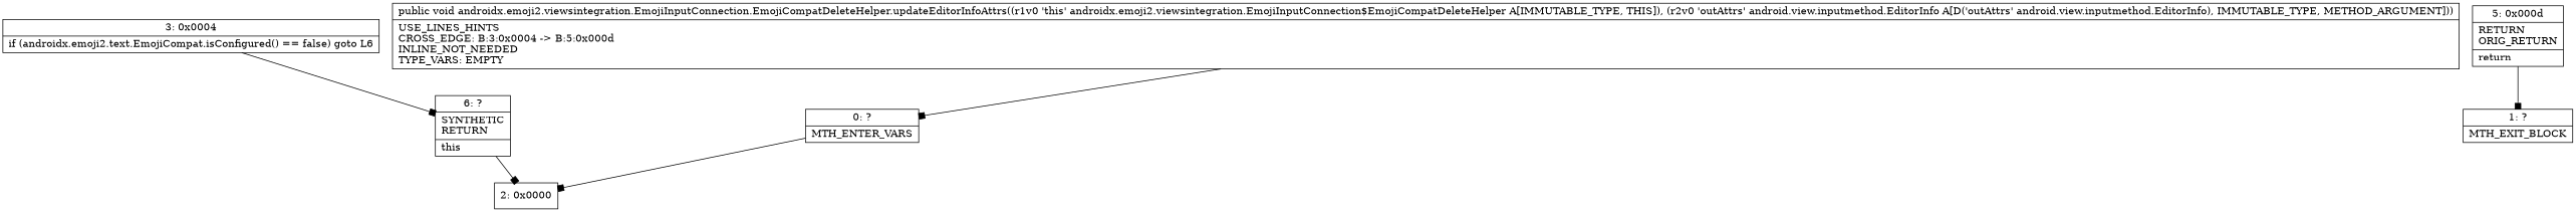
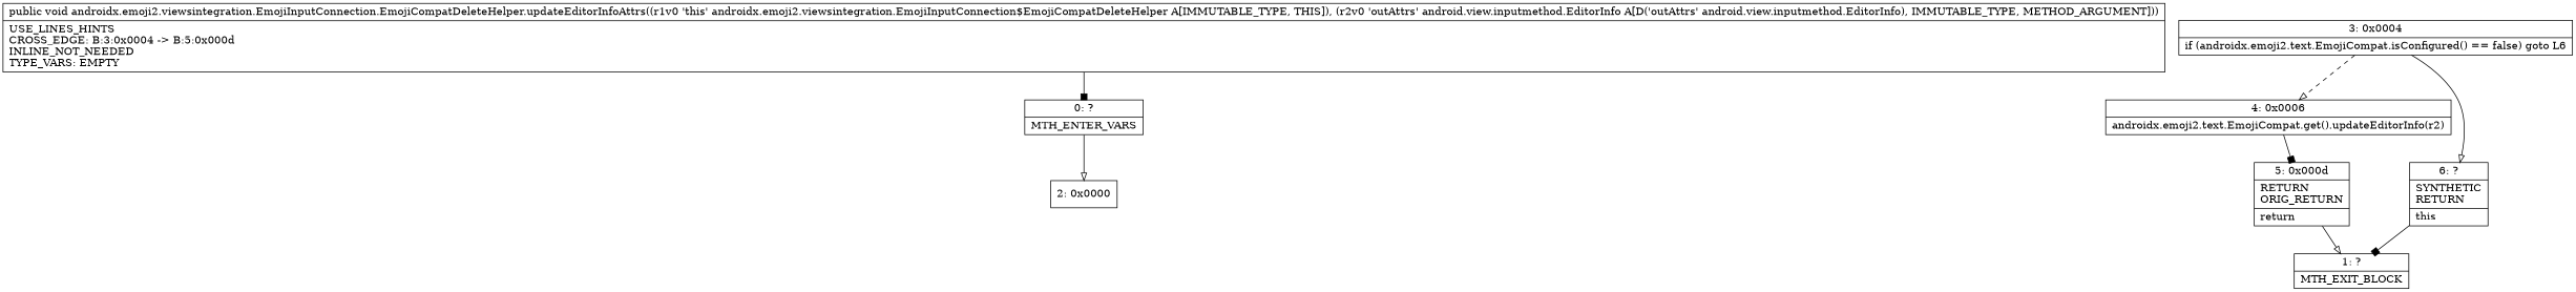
  digraph {
    node [shape=record]
    edge [arrowhead=box]
    n1 [label="{0\:\ ?|MTH_ENTER_VARS\l}"]
    n2 [label="{2\:\ 0x0000}"]
    n3 [label="{3\:\ 0x0004|if (androidx.emoji2.text.EmojiCompat.isConfigured() == false) goto L6\l}"]
+   n4 [label="{4\:\ 0x0006|androidx.emoji2.text.EmojiCompat.get().updateEditorInfo(r2)\l}"]
    n5 [label="{6\:\ ?|SYNTHETIC\lRETURN\l|this\l}"]
    n6 [label="{5\:\ 0x000d|RETURN\lORIG_RETURN\l|return\l}"]
    n7 [label="{1\:\ ?|MTH_EXIT_BLOCK\l}"]
    n8 [label="{public void androidx.emoji2.viewsintegration.EmojiInputConnection.EmojiCompatDeleteHelper.updateEditorInfoAttrs((r1v0 'this' androidx.emoji2.viewsintegration.EmojiInputConnection$EmojiCompatDeleteHelper A[IMMUTABLE_TYPE, THIS]), (r2v0 'outAttrs' android.view.inputmethod.EditorInfo A[D('outAttrs' android.view.inputmethod.EditorInfo), IMMUTABLE_TYPE, METHOD_ARGUMENT]))  | USE_LINES_HINTS\lCROSS_EDGE: B:3:0x0004 \-\> B:5:0x000d\lINLINE_NOT_NEEDED\lTYPE_VARS: EMPTY\l}"]
-   n1 -> n2
-   n3 -> n5
-   n5 -> n2
-   n6 -> n7
+   n1 -> n2 [arrowhead=onormal]
+   n3 -> n4 [arrowhead=onormal style=dashed]
+   n3 -> n5 [arrowhead=onormal]
+   n4 -> n6
+   n5 -> n7
+   n6 -> n7 [arrowhead=onormal]
    n8 -> n1
  }
